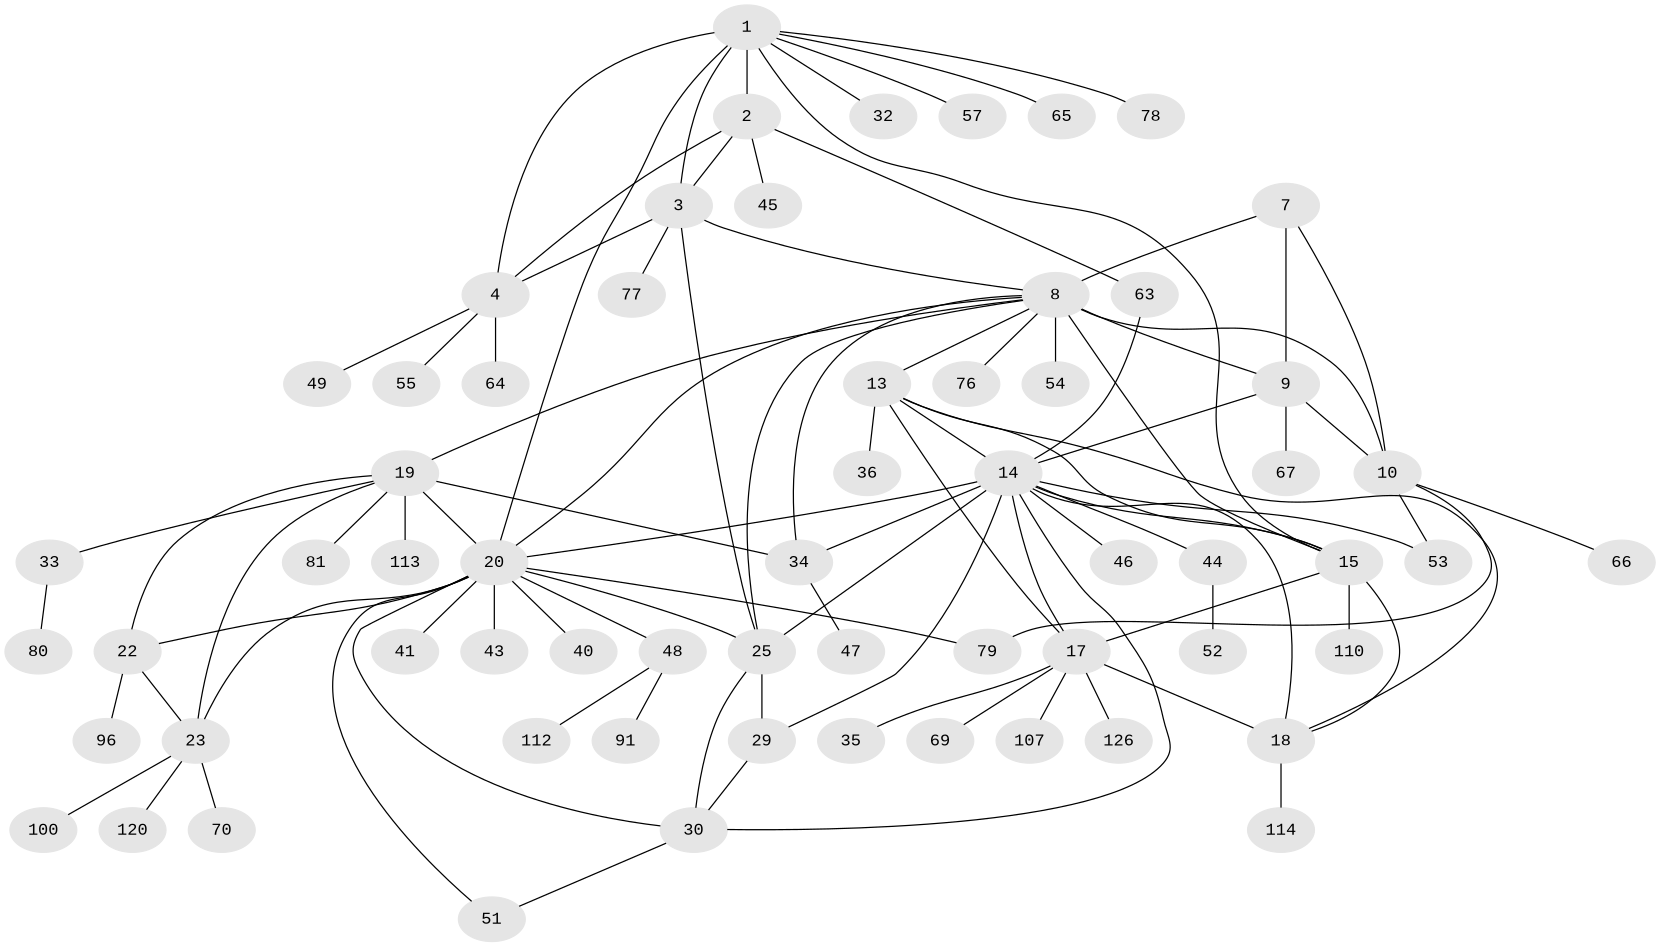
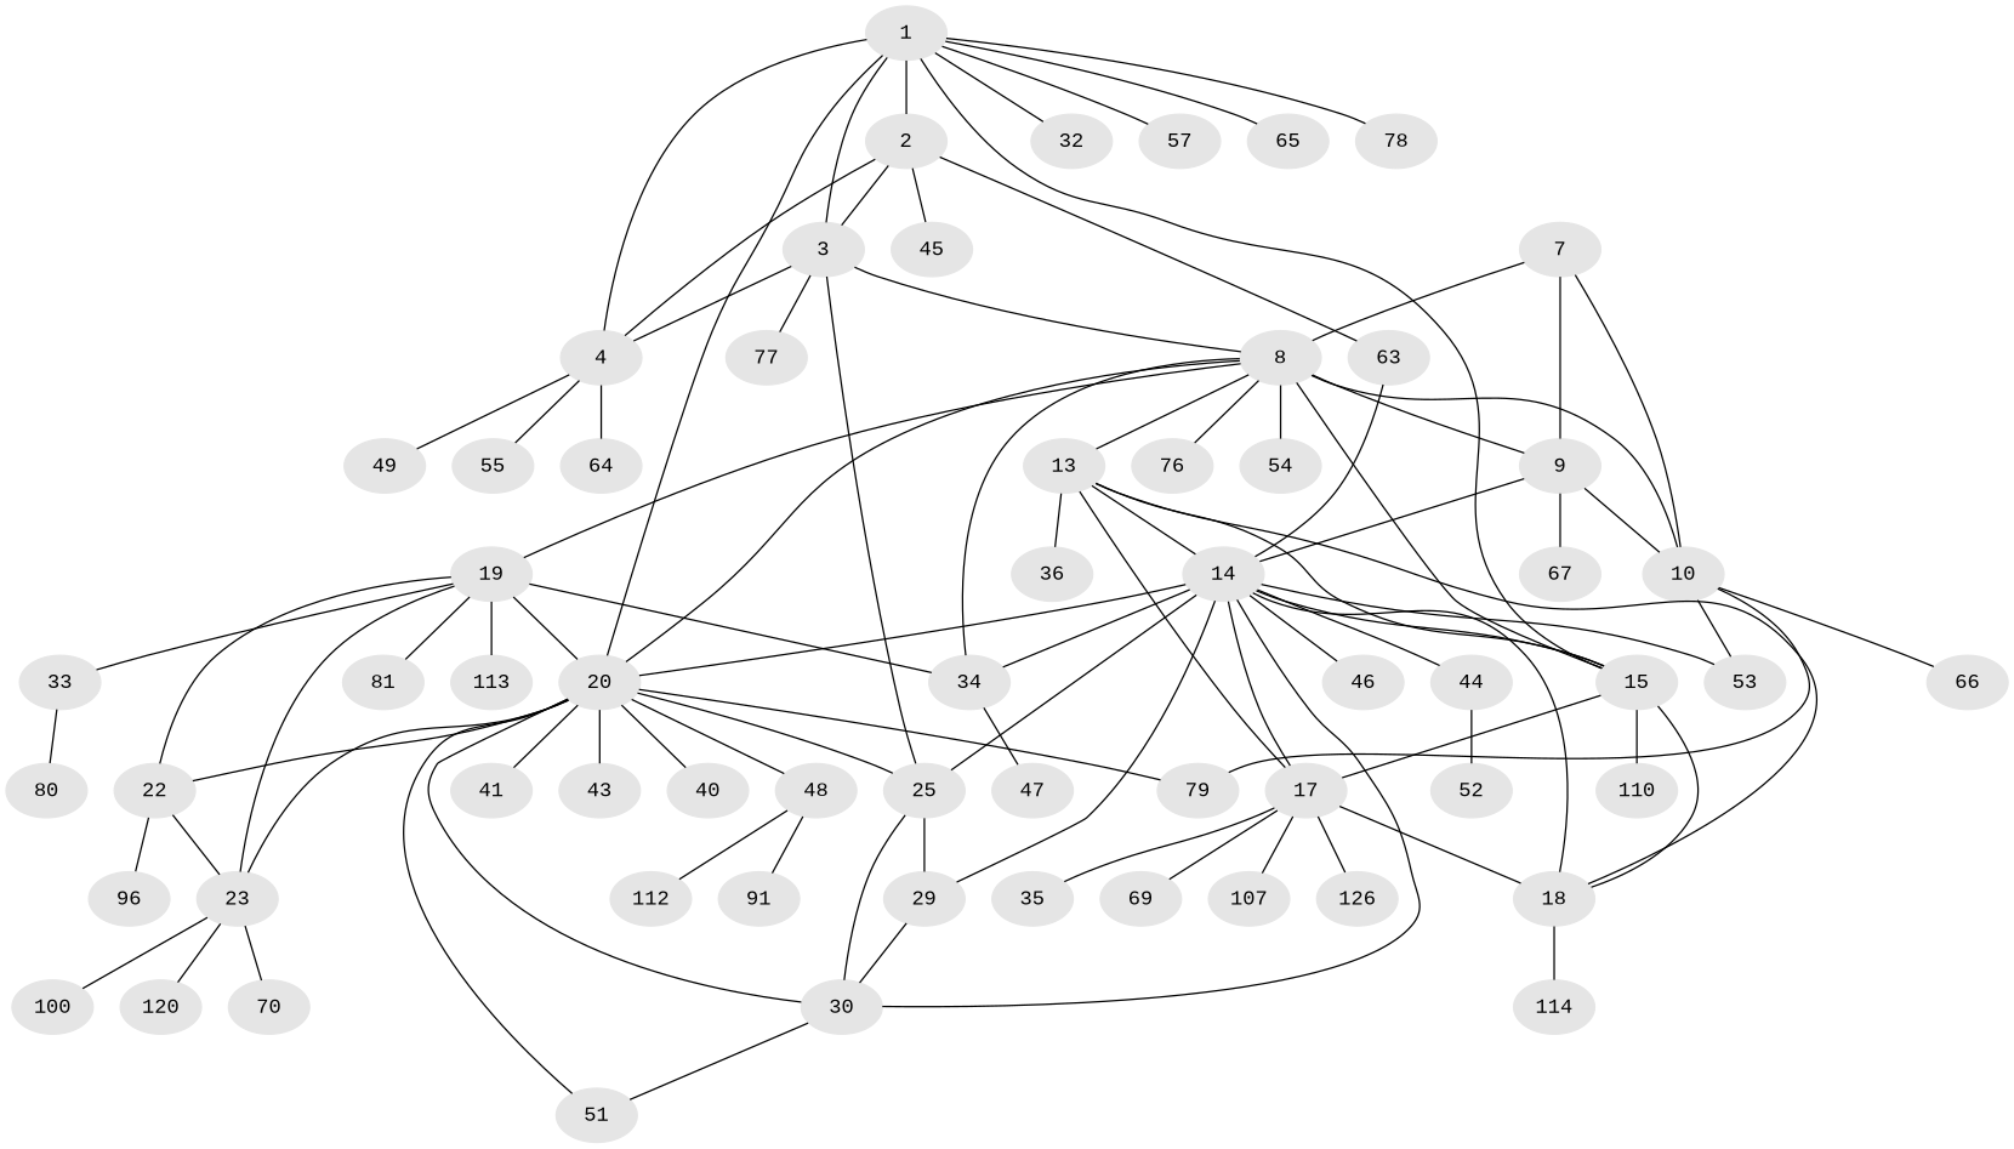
  graph {
    fontname="Liberation Mono"
    node [color=gray90 fontname="Liberation Mono" style=filled]
    edge [fontname="Liberation Mono"]
    1 [super="+5"]
    2
    3 [super="+71"]
    4
    15
    20 [super="+38+21+72"]
    32
    57
    65
    78
    45
    63 [super="+82"]
    8 [super="+50+105+94+125+99+11+60"]
    25 [super="+26"]
    77
    49 [super="+68"]
    55
    64
    14 [super="+84+117+39+16"]
    34 [super="+58"]
    53 [super="+116"]
    17 [super="+42"]
    18
    29 [super="+115+118"]
    30 [super="+74+93"]
    44
    46
    110
    79
    22
    23
    40
    41
    43
    48
    51
    9 [super="+31+88+123+119+103+56+12"]
    10
    13
    19 [super="+24+61"]
    54
    76
    7
    67 [super="+111"]
    66
    36
    33
    81
    113
    47
    35
    69
    107
    126
    114
    52
    96
    70
    100
    120
    80
    91
    112
    1 -- 2 [weight=3]
    1 -- 3 [weight=3]
    1 -- 4 [weight=3]
    1 -- 15
    1 -- 20
    1 -- 32
    1 -- 57
    1 -- 65
    1 -- 78
    2 -- 3
    2 -- 4
    2 -- 45
    2 -- 63
    3 -- 4
    3 -- 8
    3 -- 25
    3 -- 77
    4 -- 49
    4 -- 55
    4 -- 64
    15 -- 17
    15 -- 18
    15 -- 110
    20 -- 25 [weight=2]
    20 -- 30
    20 -- 79
    20 -- 22 [weight=2]
    20 -- 23 [weight=2]
    20 -- 40
    20 -- 41
    20 -- 43
    20 -- 48
    20 -- 51
    63 -- 14
    8 -- 15
    8 -- 20 [weight=2]
-   8 -- 25
    8 -- 34
    8 -- 9 [weight=5]
    8 -- 10 [weight=2]
    8 -- 13
    8 -- 19
    8 -- 54
    8 -- 76
    25 -- 29 [weight=2]
    25 -- 30 [weight=2]
    14 -- 15 [weight=2]
    14 -- 20 [weight=2]
    14 -- 25 [weight=2]
    14 -- 34
    14 -- 53
    14 -- 17 [weight=2]
    14 -- 18 [weight=2]
    14 -- 29
    14 -- 30
    14 -- 44
    14 -- 46
    34 -- 47
    17 -- 18
    17 -- 35
    17 -- 69
    17 -- 107
    17 -- 126
    18 -- 114
    29 -- 30
    30 -- 51
    44 -- 52
    22 -- 23
    22 -- 96
    23 -- 70
    23 -- 100
    23 -- 120
    48 -- 91
    48 -- 112
    9 -- 14
    9 -- 10 [weight=2]
    9 -- 67
    10 -- 53
    10 -- 79
    10 -- 66
    13 -- 15
    13 -- 14 [weight=2]
    13 -- 17
    13 -- 18
    13 -- 36
    19 -- 20 [weight=4]
    19 -- 34
    19 -- 22 [weight=2]
    19 -- 23 [weight=2]
    19 -- 33
    19 -- 81
    19 -- 113
    7 -- 8 [weight=2]
    7 -- 9 [weight=2]
    7 -- 10
    33 -- 80
  }
